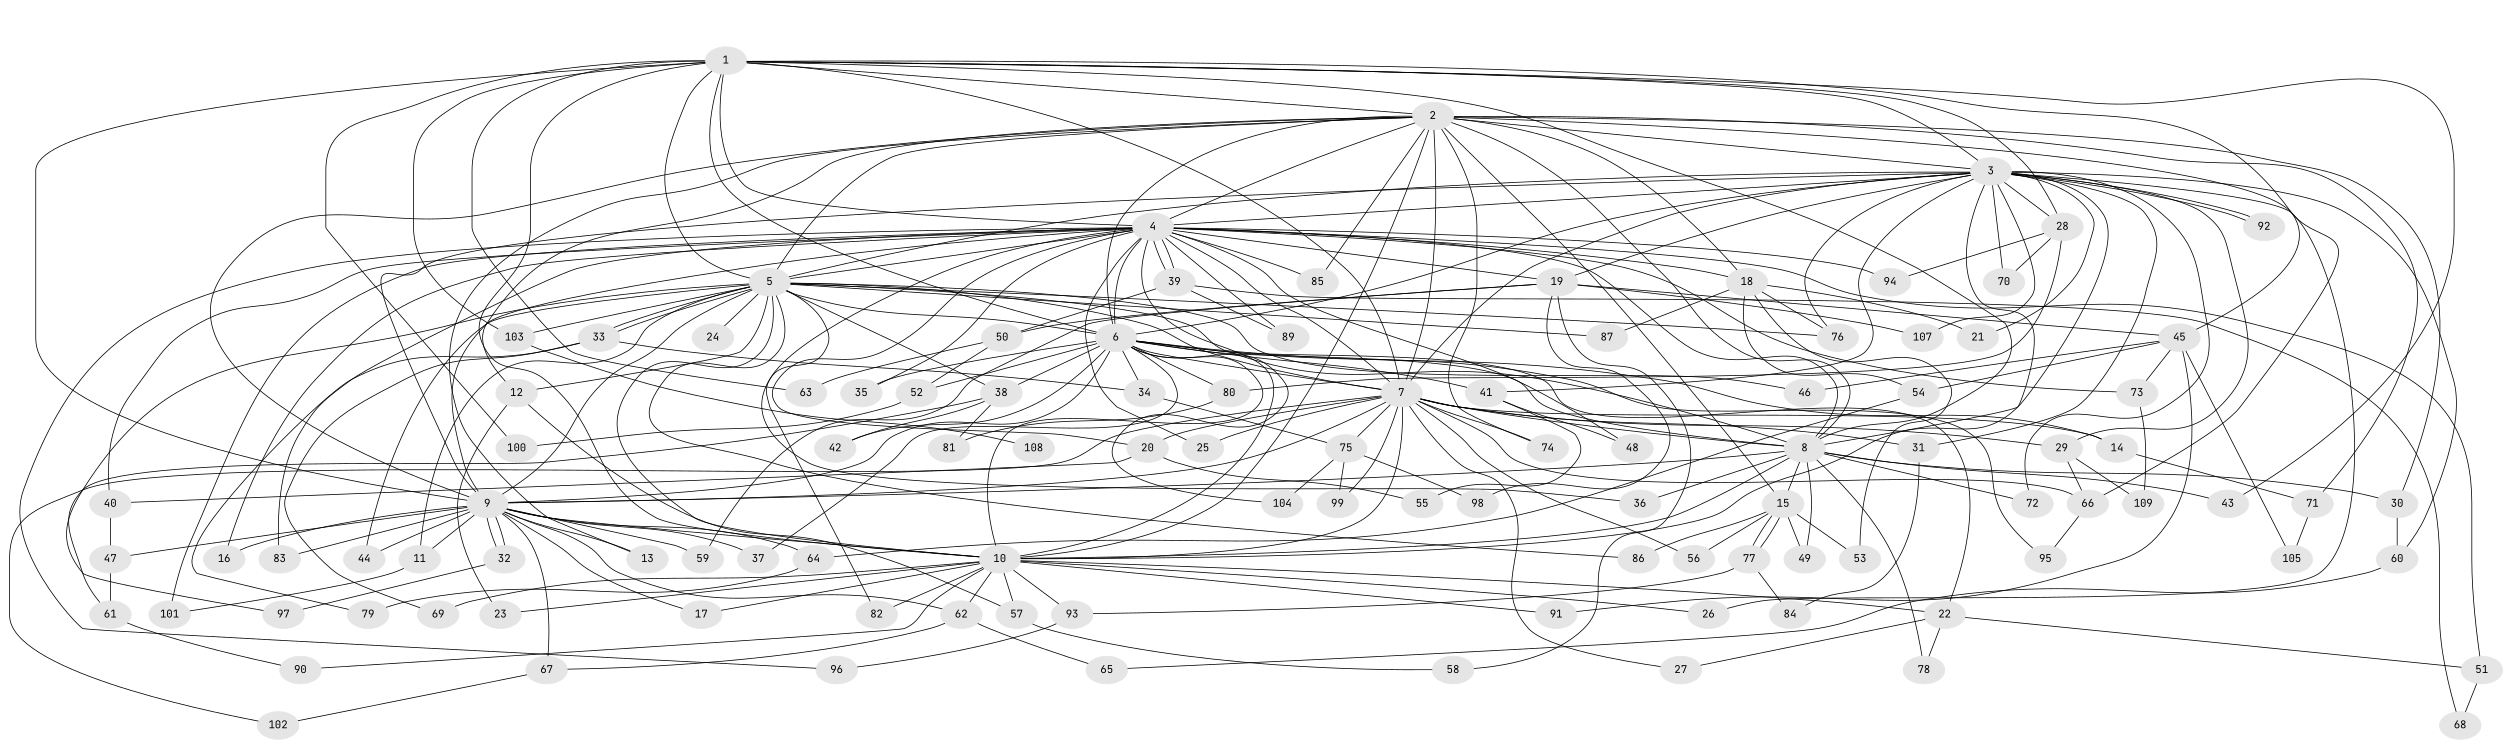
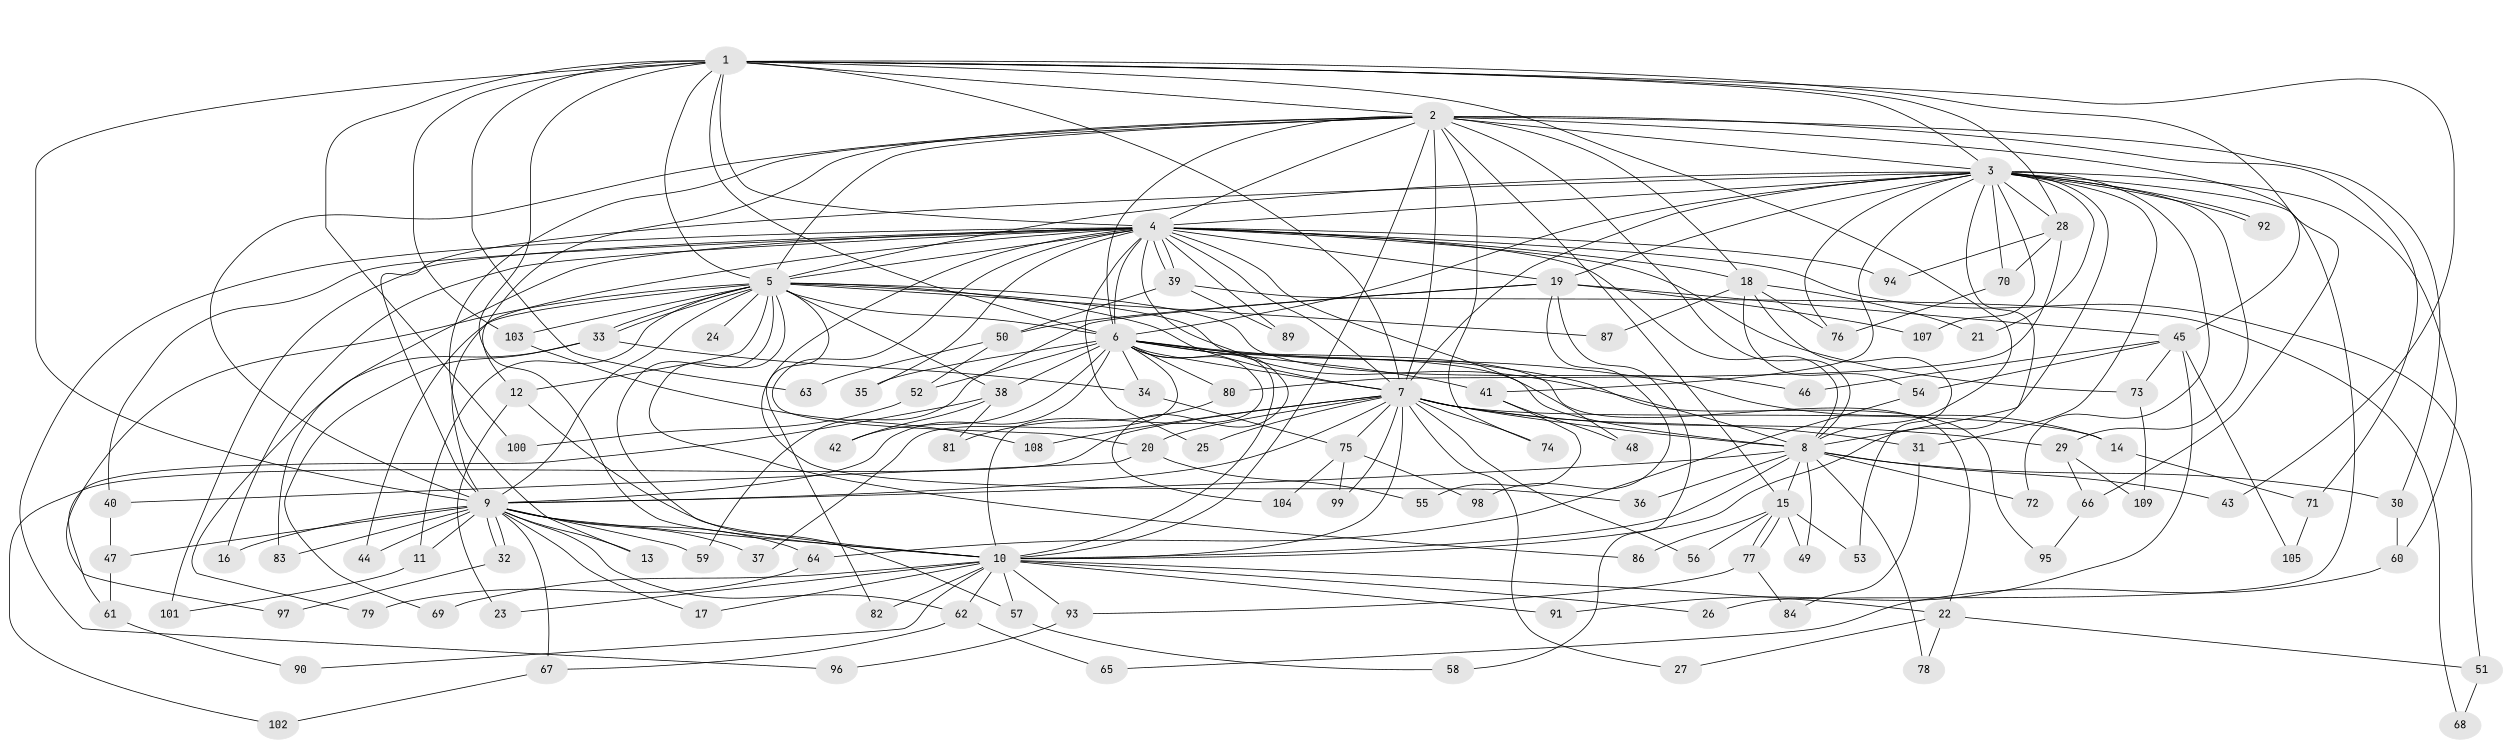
  graph {
    fontname="JetBrains Mono"
    node [color=gray90 fontname="JetBrains Mono" style=filled]
    edge [fontname="JetBrains Mono"]
    1
    2
    3
    4
    5
    6
    7
    8
    9
    10
    28
    43
    45
    63
    100
    103
    12
    13
    15
    18
    30
    66
    71
    74
-   85
    19
    21
    26
    29
    31
    41
    60
    70
    72
    92
    107
    76
    16
    20
    25
    35
    39
    40
    48
    51
    73
    82
    83
    89
    94
    96
    101
    24
    11
    33
    36
    38
    44
    46
    86
    87
    97
    14
    22
    34
    37
    42
    52
    80
    95
    104
    27
    56
    75
    99
    102
    108
    49
    78
    17
    32
    47
    59
    62
    64
    67
    23
    57
    69
    90
    91
    93
    54
    105
    53
    77
    50
    58
    98
    n100 [label=109]
    84
    55
    65
    68
    79
    61
    81
    1 -- 2
    1 -- 3
    1 -- 4
    1 -- 5
    1 -- 6
    1 -- 7
    1 -- 8
    1 -- 9
    1 -- 10
    1 -- 28
    1 -- 43
    1 -- 45
    1 -- 63
    1 -- 100
    1 -- 103
    2 -- 3
    2 -- 4
    2 -- 5
    2 -- 6
    2 -- 7
    2 -- 8
    2 -- 9
    2 -- 10
    2 -- 12
    2 -- 13
    2 -- 15
    2 -- 18
    2 -- 30
    2 -- 66
    2 -- 71
    2 -- 74
-   2 -- 85
    3 -- 4
    3 -- 5
    3 -- 6
    3 -- 7
    3 -- 8
    3 -- 9
    3 -- 10
    3 -- 28
    3 -- 19
    3 -- 21
    3 -- 26
    3 -- 29
    3 -- 31
    3 -- 41
    3 -- 60
    3 -- 70
    3 -- 72
    3 -- 92
    3 -- 92
    3 -- 107
    3 -- 76
    4 -- 5
    4 -- 6
    4 -- 7
    4 -- 8
    4 -- 9
    4 -- 10
    4 -- 18
-   4 -- 85
    4 -- 19
    4 -- 16
    4 -- 20
    4 -- 25
    4 -- 35
    4 -- 39
    4 -- 39
    4 -- 40
    4 -- 48
    4 -- 51
    4 -- 73
    4 -- 82
    4 -- 83
    4 -- 89
    4 -- 94
    4 -- 96
    4 -- 101
    5 -- 6
    5 -- 7
    5 -- 8
    5 -- 9
    5 -- 10
    5 -- 103
    5 -- 12
-   5 -- 76
+   70 -- 76
    5 -- 24
    5 -- 11
    5 -- 33
    5 -- 33
    5 -- 36
    5 -- 38
    5 -- 44
    5 -- 46
    5 -- 86
    5 -- 87
    5 -- 97
    6 -- 7
    6 -- 8
    6 -- 9
    6 -- 10
    6 -- 41
    6 -- 35
    6 -- 38
    6 -- 14
    6 -- 22
    6 -- 34
    6 -- 37
    6 -- 42
    6 -- 52
    6 -- 80
    6 -- 95
    6 -- 104
    7 -- 8
    7 -- 9
    7 -- 10
    7 -- 74
    7 -- 29
    7 -- 31
    7 -- 20
    7 -- 25
    7 -- 14
    7 -- 27
    7 -- 56
    7 -- 75
    7 -- 99
    7 -- 102
-   7 -- 66
+   7 -- 108
    8 -- 9
    8 -- 10
    8 -- 43
    8 -- 15
    8 -- 30
    8 -- 72
    8 -- 36
    8 -- 49
    8 -- 78
    9 -- 10
    9 -- 13
    9 -- 16
    9 -- 83
    9 -- 11
    9 -- 44
    9 -- 37
    9 -- 17
    9 -- 32
    9 -- 32
    9 -- 47
    9 -- 59
    9 -- 62
    9 -- 64
    9 -- 67
    10 -- 26
    10 -- 82
    10 -- 22
    10 -- 17
    10 -- 62
    10 -- 23
    10 -- 57
    10 -- 69
    10 -- 90
    10 -- 91
    10 -- 93
    28 -- 70
    28 -- 94
    28 -- 80
    45 -- 73
    45 -- 46
    45 -- 91
    45 -- 54
    45 -- 105
    103 -- 108
    12 -- 23
    12 -- 57
    15 -- 86
    15 -- 56
    15 -- 49
    15 -- 53
    15 -- 77
    15 -- 77
    18 -- 21
    18 -- 76
    18 -- 87
    18 -- 54
    18 -- 53
    30 -- 60
    66 -- 95
    71 -- 105
    19 -- 45
    19 -- 107
    19 -- 59
    19 -- 50
    19 -- 58
    19 -- 98
    29 -- 66
    29 -- n100
    31 -- 84
    41 -- 48
    41 -- 55
    60 -- 65
    20 -- 40
    20 -- 55
    39 -- 89
    39 -- 50
    39 -- 68
    40 -- 47
    51 -- 68
    73 -- n100
    11 -- 101
    33 -- 34
    33 -- 69
    33 -- 79
    38 -- 42
    38 -- 61
    38 -- 81
    14 -- 71
    22 -- 51
    22 -- 27
    22 -- 78
    34 -- 75
    52 -- 100
    80 -- 81
    75 -- 104
    75 -- 99
    75 -- 98
    32 -- 97
    47 -- 61
    62 -- 67
    62 -- 65
    64 -- 79
    67 -- 102
    57 -- 58
    93 -- 96
    54 -- 64
    77 -- 93
    77 -- 84
    50 -- 63
    50 -- 52
    61 -- 90
  }
